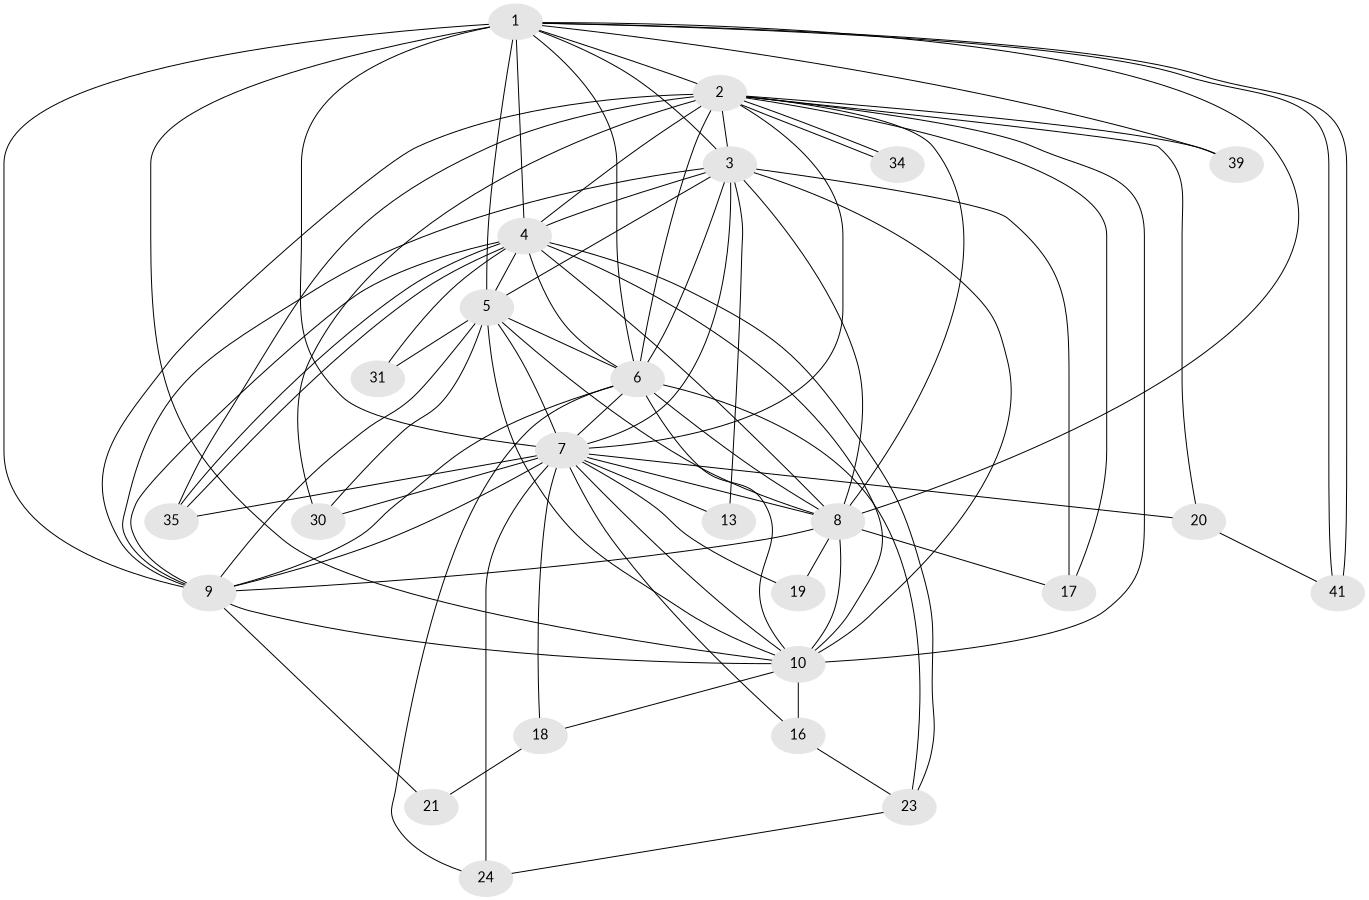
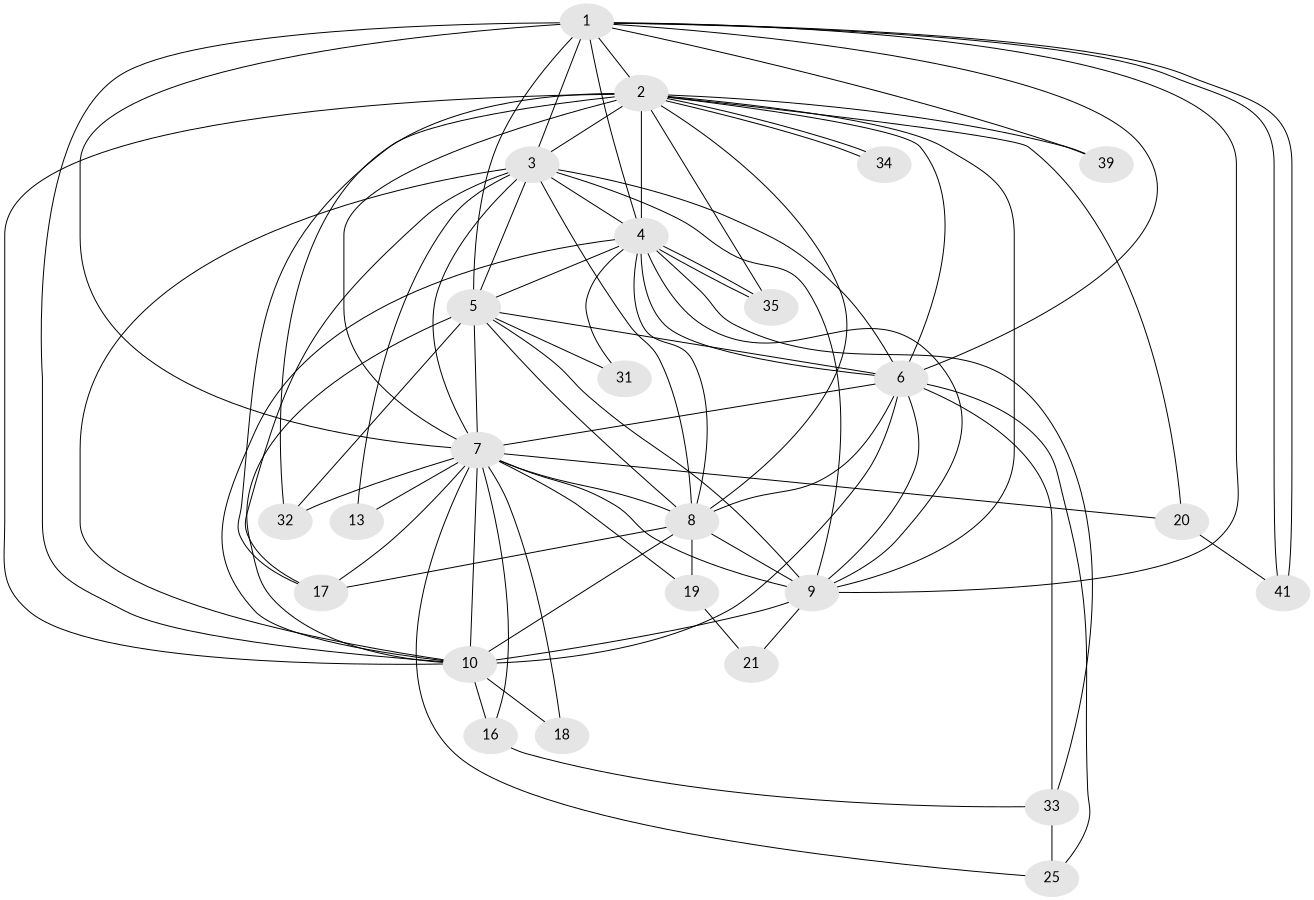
  graph {
    fontname=Lato
    node [color=gray90 fontname=Lato style=filled]
    edge [fontname=Lato]
    2 [super="+46+37+38+43+24+12+14"]
    3
    4 [super="+11"]
    6
    7
    8 [super="+42+26+15"]
    9
    10 [super="+45+49+32"]
    n9 [label=39]
    17 [super="+28+40"]
    20
-   30
+   30 [label=32]
    34
    35
    1
    5 [super="+22+50+33+27"]
    41 [super="+44"]
    13
-   23 [super="+48+39"]
+   23 [super="+48+39" label=33]
    31
-   25 [label=24]
+   25
    16
    18
    19
    21
    2 -- 3
    2 -- 4 [weight=4]
    2 -- 6
    2 -- 7 [weight=2]
    2 -- 8
    2 -- 9 [weight=2]
    2 -- 10 [weight=3]
    2 -- n9
    2 -- 17
    2 -- 20
    2 -- 30
    2 -- 34
    2 -- 34
    2 -- 35 [weight=2]
    3 -- 4
    3 -- 6
    3 -- 7
    3 -- 8 [weight=2]
    3 -- 9
    3 -- 10 [weight=2]
    3 -- 17
    3 -- 5
    3 -- 13
    4 -- 6
    4 -- 8
    4 -- 9
    4 -- 10
    4 -- 35
    4 -- 35
    4 -- 5
    4 -- 23
    4 -- 31
    6 -- 7
    6 -- 8
    6 -- 9
    6 -- 10
    6 -- 23
    6 -- 25
    7 -- 8
    7 -- 9
    7 -- 10 [weight=2]
-   7 -- 35
+   7 -- 17
    7 -- 20
    7 -- 30
    7 -- 13
    7 -- 25
    7 -- 16
    7 -- 18
    7 -- 19
    8 -- 9
    8 -- 10 [weight=2]
    8 -- 17
    8 -- 19
    9 -- 10
    9 -- 21
    10 -- 16
    10 -- 18
    20 -- 41
    1 -- 2 [weight=2]
    1 -- 3
    1 -- 4
    1 -- 6
    1 -- 7
-   1 -- 8
    1 -- 9
    1 -- 10
    1 -- n9
    1 -- 5 [weight=4]
    1 -- 41
    1 -- 41
    5 -- 6
    5 -- 7
    5 -- 8 [weight=2]
    5 -- 9 [weight=2]
    5 -- 10 [weight=2]
    5 -- 30
    5 -- 31
    23 -- 25
    16 -- 23
-   18 -- 21
+   19 -- 21
  }
